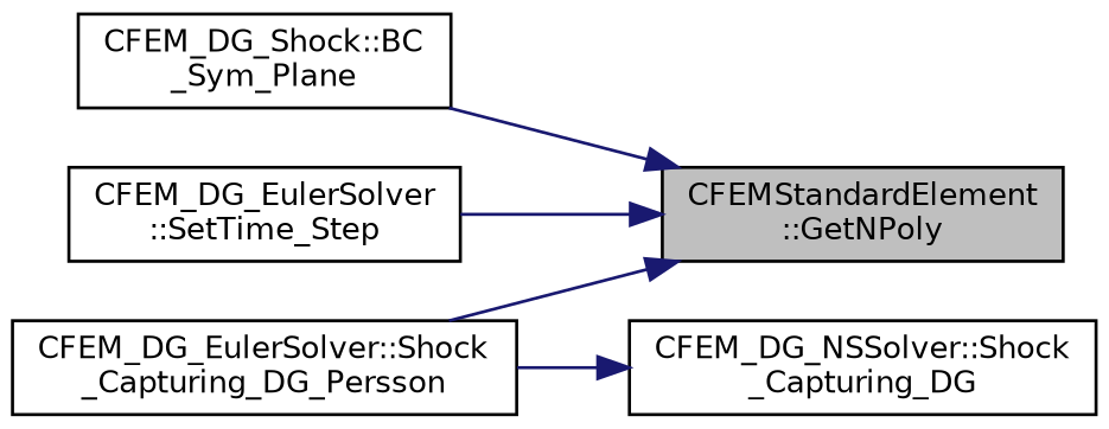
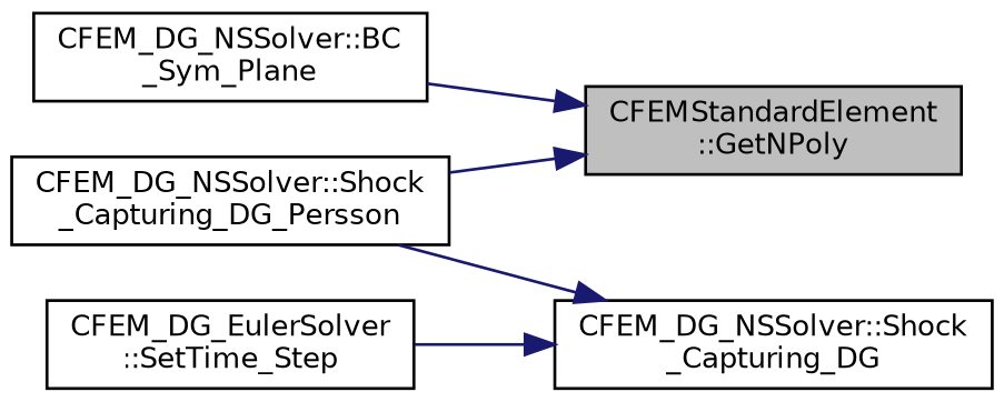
  digraph {
    rankdir=RL
    node [color=black fillcolor=white fontname=Helvetica fontsize=10 shape=record style=filled]
    edge [color=midnightblue dir=back fontname=Helvetica fontsize=10 labelfontname=Helvetica labelfontsize=10 style=solid]
    n1 [fillcolor=grey75 fontcolor=black height=0.2 label="CFEMStandardElement\l::GetNPoly" width=0.4]
-   n2 [height=0.2 label="CFEM_DG_Shock::BC\l_Sym_Plane" width=0.4]
+   n2 [height=0.2 label="CFEM_DG_NSSolver::BC\l_Sym_Plane" width=0.4]
    n3 [height=0.2 label="CFEM_DG_EulerSolver\l::SetTime_Step" width=0.4]
-   n4 [height=0.2 label="CFEM_DG_EulerSolver::Shock\l_Capturing_DG_Persson" width=0.4]
+   n4 [height=0.2 label="CFEM_DG_NSSolver::Shock\l_Capturing_DG_Persson" width=0.4]
    n5 [height=0.2 label="CFEM_DG_NSSolver::Shock\l_Capturing_DG" width=0.4]
    n1 -> n2
-   n1 -> n3
+   n5 -> n3
    n1 -> n4
    n5 -> n4
  }
